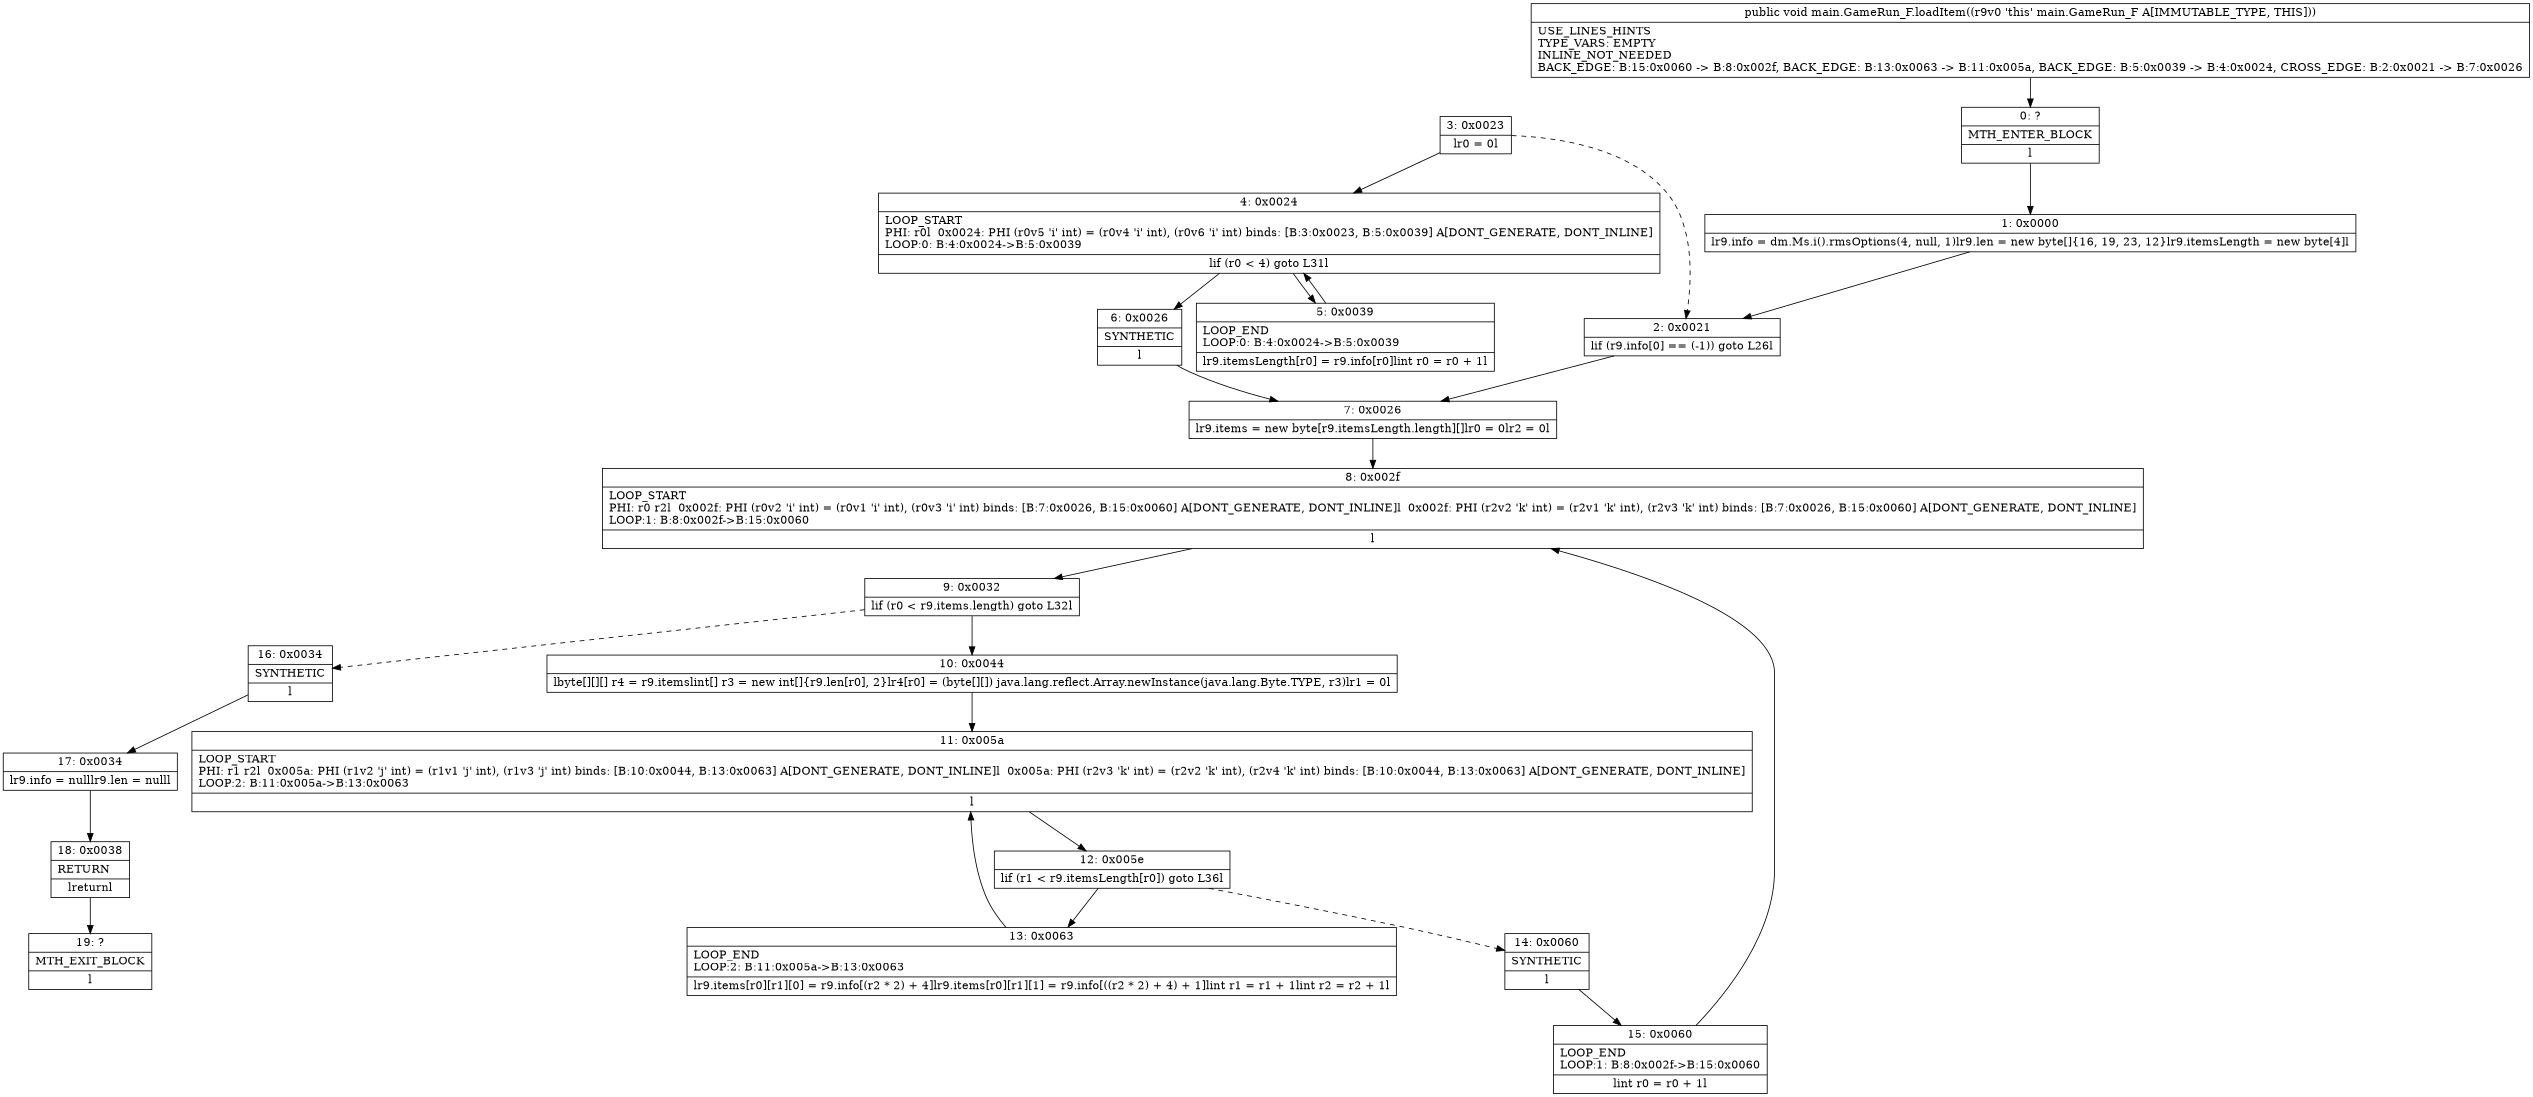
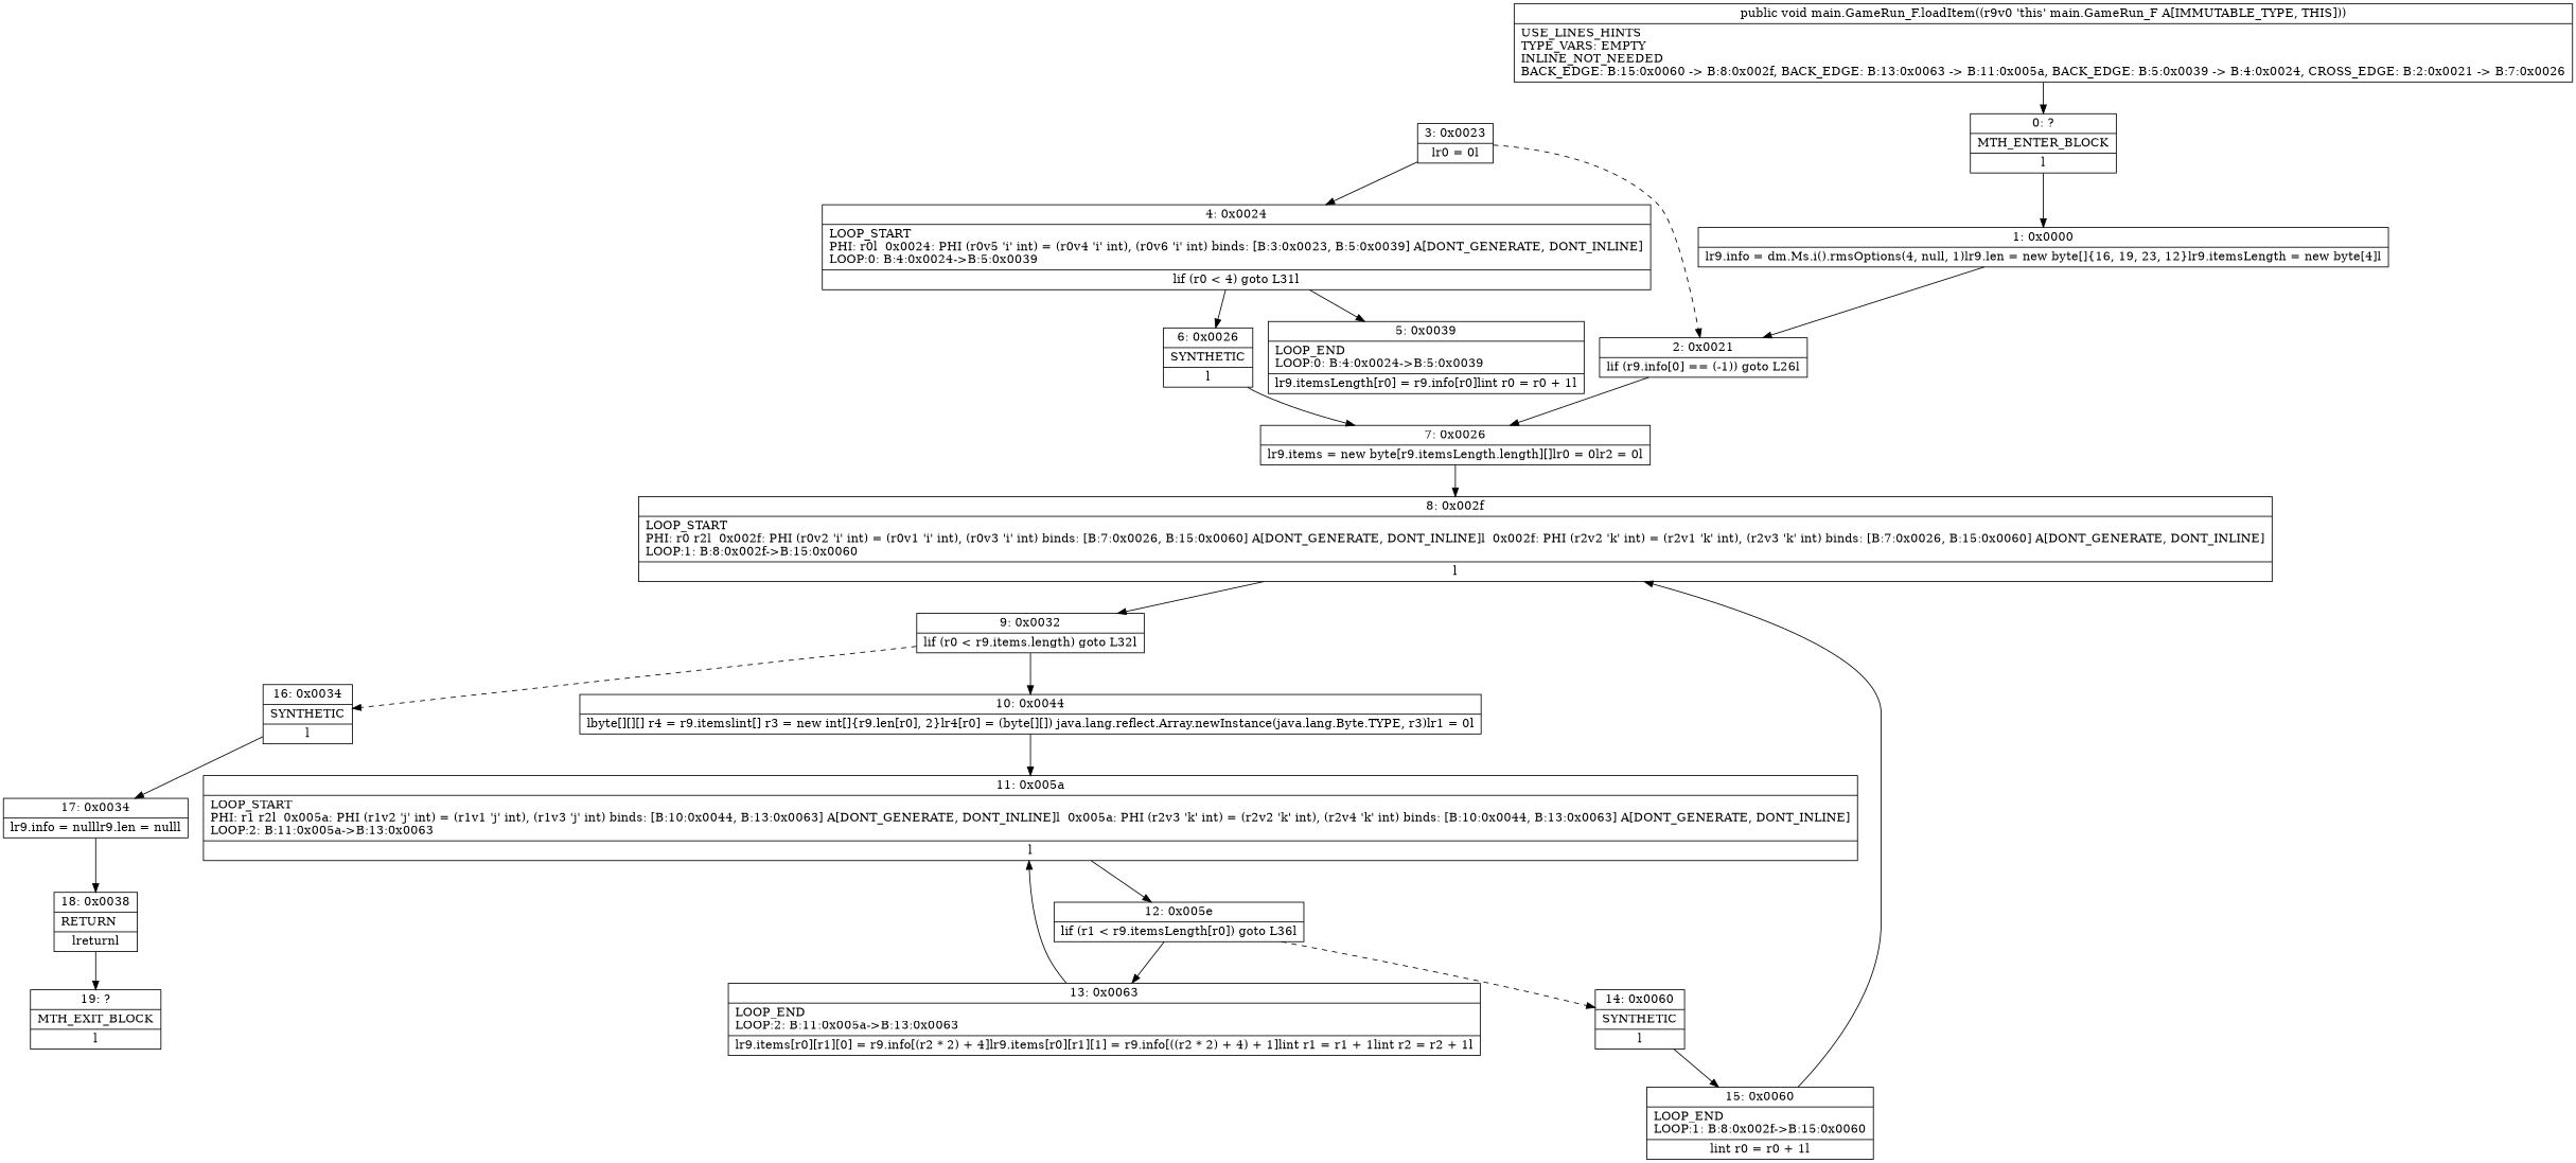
  digraph {
    node [shape=record]
    n1 [label="{0\:\ ?|MTH_ENTER_BLOCK\l|l}"]
    n2 [label="{1\:\ 0x0000|lr9.info = dm.Ms.i().rmsOptions(4, null, 1)lr9.len = new byte[]\{16, 19, 23, 12\}lr9.itemsLength = new byte[4]l}"]
    n3 [label="{2\:\ 0x0021|lif (r9.info[0] == (\-1)) goto L26l}"]
    n4 [label="{7\:\ 0x0026|lr9.items = new byte[r9.itemsLength.length][]lr0 = 0lr2 = 0l}"]
    n5 [label="{3\:\ 0x0023|lr0 = 0l}"]
    n6 [label="{4\:\ 0x0024|LOOP_START\lPHI: r0l  0x0024: PHI (r0v5 'i' int) = (r0v4 'i' int), (r0v6 'i' int) binds: [B:3:0x0023, B:5:0x0039] A[DONT_GENERATE, DONT_INLINE]\lLOOP:0: B:4:0x0024\-\>B:5:0x0039\l|lif (r0 \< 4) goto L31l}"]
    n7 [label="{8\:\ 0x002f|LOOP_START\lPHI: r0 r2l  0x002f: PHI (r0v2 'i' int) = (r0v1 'i' int), (r0v3 'i' int) binds: [B:7:0x0026, B:15:0x0060] A[DONT_GENERATE, DONT_INLINE]l  0x002f: PHI (r2v2 'k' int) = (r2v1 'k' int), (r2v3 'k' int) binds: [B:7:0x0026, B:15:0x0060] A[DONT_GENERATE, DONT_INLINE]\lLOOP:1: B:8:0x002f\-\>B:15:0x0060\l|l}"]
    n8 [label="{5\:\ 0x0039|LOOP_END\lLOOP:0: B:4:0x0024\-\>B:5:0x0039\l|lr9.itemsLength[r0] = r9.info[r0]lint r0 = r0 + 1l}"]
    n9 [label="{6\:\ 0x0026|SYNTHETIC\l|l}"]
    n10 [label="{9\:\ 0x0032|lif (r0 \< r9.items.length) goto L32l}"]
    n11 [label="{10\:\ 0x0044|lbyte[][][] r4 = r9.itemslint[] r3 = new int[]\{r9.len[r0], 2\}lr4[r0] = (byte[][]) java.lang.reflect.Array.newInstance(java.lang.Byte.TYPE, r3)lr1 = 0l}"]
    n12 [label="{16\:\ 0x0034|SYNTHETIC\l|l}"]
    n13 [label="{11\:\ 0x005a|LOOP_START\lPHI: r1 r2l  0x005a: PHI (r1v2 'j' int) = (r1v1 'j' int), (r1v3 'j' int) binds: [B:10:0x0044, B:13:0x0063] A[DONT_GENERATE, DONT_INLINE]l  0x005a: PHI (r2v3 'k' int) = (r2v2 'k' int), (r2v4 'k' int) binds: [B:10:0x0044, B:13:0x0063] A[DONT_GENERATE, DONT_INLINE]\lLOOP:2: B:11:0x005a\-\>B:13:0x0063\l|l}"]
    n14 [label="{17\:\ 0x0034|lr9.info = nulllr9.len = nulll}"]
    n15 [label="{12\:\ 0x005e|lif (r1 \< r9.itemsLength[r0]) goto L36l}"]
    n16 [label="{13\:\ 0x0063|LOOP_END\lLOOP:2: B:11:0x005a\-\>B:13:0x0063\l|lr9.items[r0][r1][0] = r9.info[(r2 * 2) + 4]lr9.items[r0][r1][1] = r9.info[((r2 * 2) + 4) + 1]lint r1 = r1 + 1lint r2 = r2 + 1l}"]
    n17 [label="{14\:\ 0x0060|SYNTHETIC\l|l}"]
    n18 [label="{15\:\ 0x0060|LOOP_END\lLOOP:1: B:8:0x002f\-\>B:15:0x0060\l|lint r0 = r0 + 1l}"]
    n19 [label="{18\:\ 0x0038|RETURN\l|lreturnl}"]
    n20 [label="{19\:\ ?|MTH_EXIT_BLOCK\l|l}"]
    n21 [label="{public void main.GameRun_F.loadItem((r9v0 'this' main.GameRun_F A[IMMUTABLE_TYPE, THIS]))  | USE_LINES_HINTS\lTYPE_VARS: EMPTY\lINLINE_NOT_NEEDED\lBACK_EDGE: B:15:0x0060 \-\> B:8:0x002f, BACK_EDGE: B:13:0x0063 \-\> B:11:0x005a, BACK_EDGE: B:5:0x0039 \-\> B:4:0x0024, CROSS_EDGE: B:2:0x0021 \-\> B:7:0x0026\l}"]
    n1 -> n2
    n2 -> n3
    n3 -> n4
    n4 -> n7
    n5 -> n3 [style=dashed]
    n5 -> n6
    n6 -> n8
    n6 -> n9 [style=solid]
    n7 -> n10
-   n8 -> n6
    n9 -> n4
    n10 -> n11
    n10 -> n12 [style=dashed]
    n11 -> n13
    n12 -> n14
    n13 -> n15
    n14 -> n19
    n15 -> n16
    n15 -> n17 [style=dashed]
    n16 -> n13
    n17 -> n18
    n18 -> n7
    n19 -> n20
    n21 -> n1
  }
